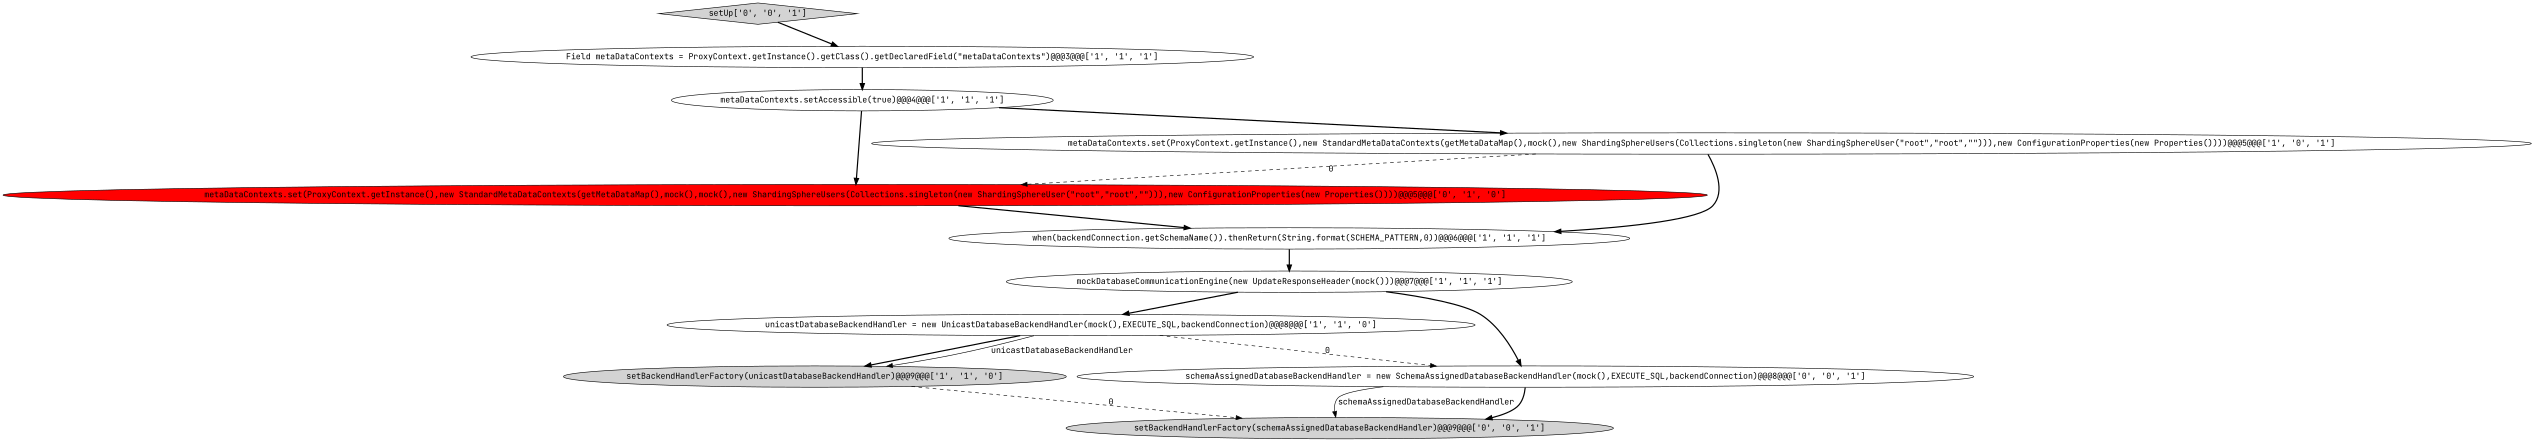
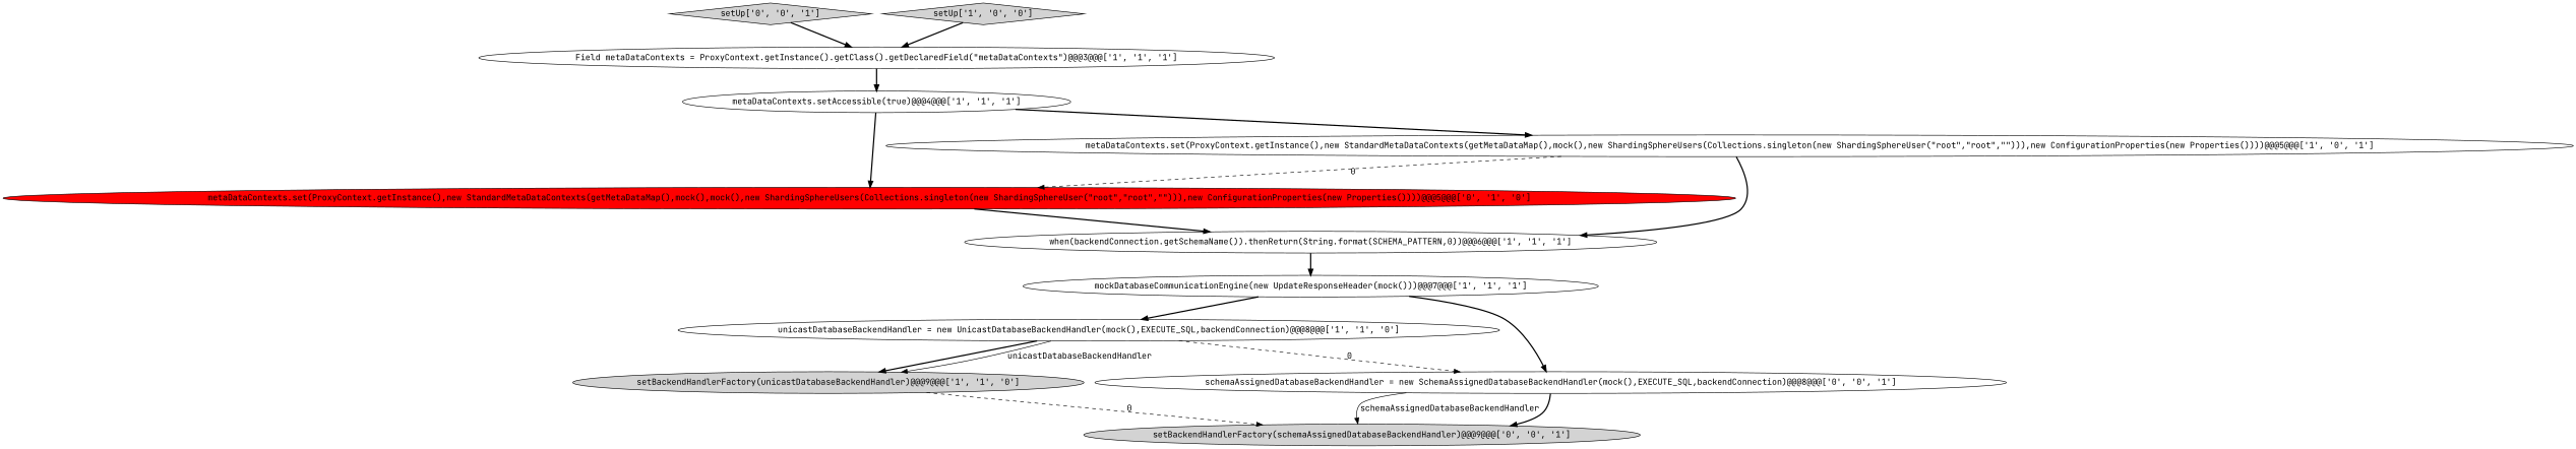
  digraph {
    fontname="JetBrains Mono"
    node [fillcolor=white fontname="JetBrains Mono" shape=ellipse style=filled]
    edge [fontname="JetBrains Mono" style=bold]
    n1 [fillcolor=red label="metaDataContexts.set(ProxyContext.getInstance(),new StandardMetaDataContexts(getMetaDataMap(),mock(),mock(),new ShardingSphereUsers(Collections.singleton(new ShardingSphereUser(\"root\",\"root\",\"\"))),new ConfigurationProperties(new Properties())))@@@5@@@['0', '1', '0']"]
    n2 [label="when(backendConnection.getSchemaName()).thenReturn(String.format(SCHEMA_PATTERN,0))@@@6@@@['1', '1', '1']"]
    n3 [label="mockDatabaseCommunicationEngine(new UpdateResponseHeader(mock()))@@@7@@@['1', '1', '1']"]
    n4 [fillcolor=lightgray label="setBackendHandlerFactory(schemaAssignedDatabaseBackendHandler)@@@9@@@['0', '0', '1']"]
    n5 [label="unicastDatabaseBackendHandler = new UnicastDatabaseBackendHandler(mock(),EXECUTE_SQL,backendConnection)@@@8@@@['1', '1', '0']"]
    n6 [label="schemaAssignedDatabaseBackendHandler = new SchemaAssignedDatabaseBackendHandler(mock(),EXECUTE_SQL,backendConnection)@@@8@@@['0', '0', '1']"]
    n7 [fillcolor=lightgray label="setBackendHandlerFactory(unicastDatabaseBackendHandler)@@@9@@@['1', '1', '0']"]
    n8 [label="metaDataContexts.set(ProxyContext.getInstance(),new StandardMetaDataContexts(getMetaDataMap(),mock(),new ShardingSphereUsers(Collections.singleton(new ShardingSphereUser(\"root\",\"root\",\"\"))),new ConfigurationProperties(new Properties())))@@@5@@@['1', '0', '1']"]
    n9 [label="Field metaDataContexts = ProxyContext.getInstance().getClass().getDeclaredField(\"metaDataContexts\")@@@3@@@['1', '1', '1']"]
    n10 [label="metaDataContexts.setAccessible(true)@@@4@@@['1', '1', '1']"]
    n11 [fillcolor=lightgray label="setUp['0', '0', '1']" shape=diamond]
+   n12 [fillcolor=lightgray label="setUp['1', '0', '0']" shape=diamond]
    n1 -> n2
    n2 -> n3
    n3 -> n5
    n3 -> n6
    n5 -> n6 [label=0 style=dashed]
    n5 -> n7
    n5 -> n7 [label=unicastDatabaseBackendHandler style=solid]
    n6 -> n4
    n6 -> n4 [label=schemaAssignedDatabaseBackendHandler style=solid]
    n7 -> n4 [label=0 style=dashed]
    n8 -> n1 [label=0 style=dashed]
    n8 -> n2
    n9 -> n10
    n10 -> n1
    n10 -> n8
    n11 -> n9
+   n12 -> n9
  }
